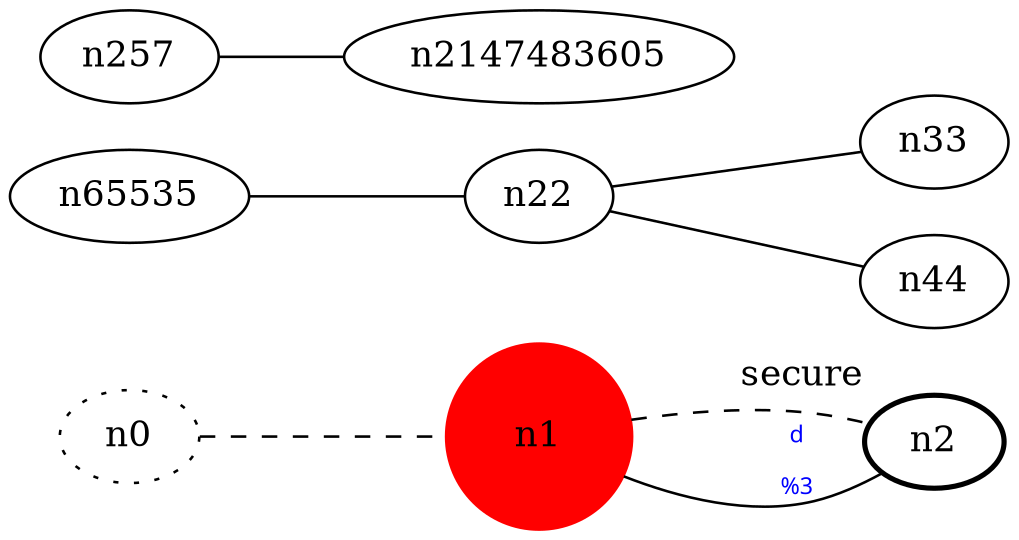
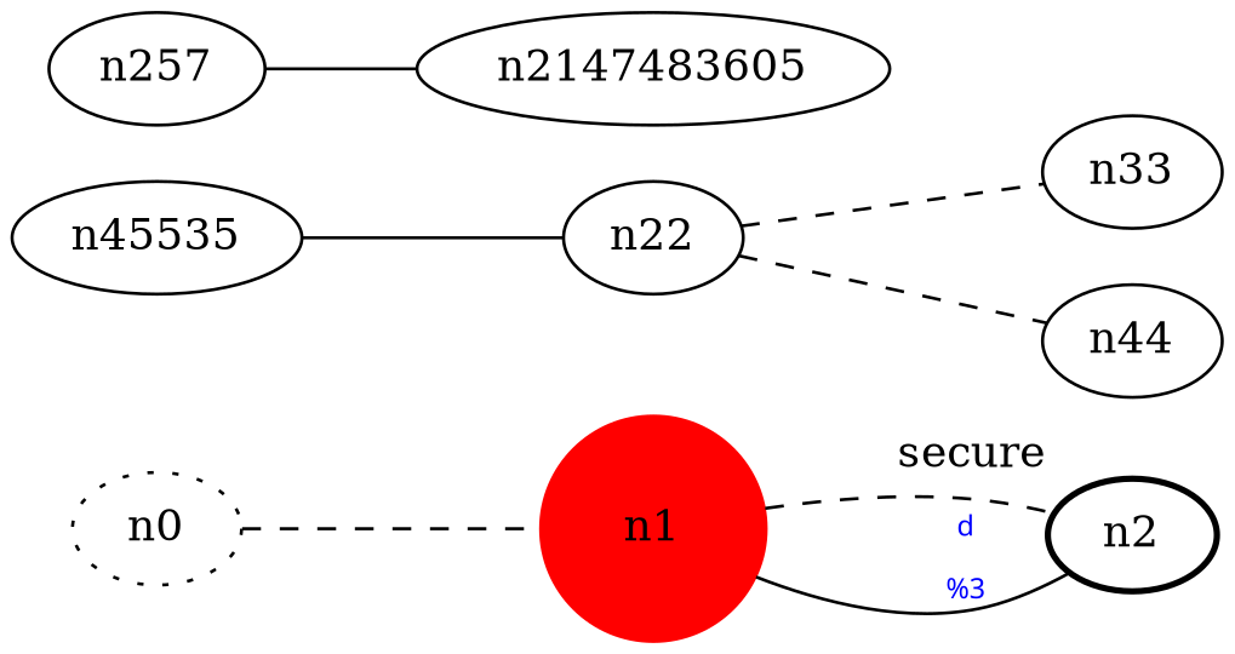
  graph {
    fontcolor=blue
    rankdir=LR
    n0 [fillcolor="#123456" style=dotted]
    n1 [color=red height=1 style=filled width=1]
    n2 [style=bold xlabel=secure]
-   n65535
+   n65535 [label=n45535]
    n22
    n33
    n44
    n257
    n2147483605
    n0 -- n1 [style=dashed]
    n1 -- n2 [style=dashed]
    n1 -- n2 [fontcolor=blue fontname="comic sans" fontsize=9 label="d\n\l\G"]
    n65535 -- n22
-   n22 -- n33
-   n22 -- n44
+   n22 -- n33 [style=dashed]
+   n22 -- n44 [style=dashed]
    n257 -- n2147483605
  }
